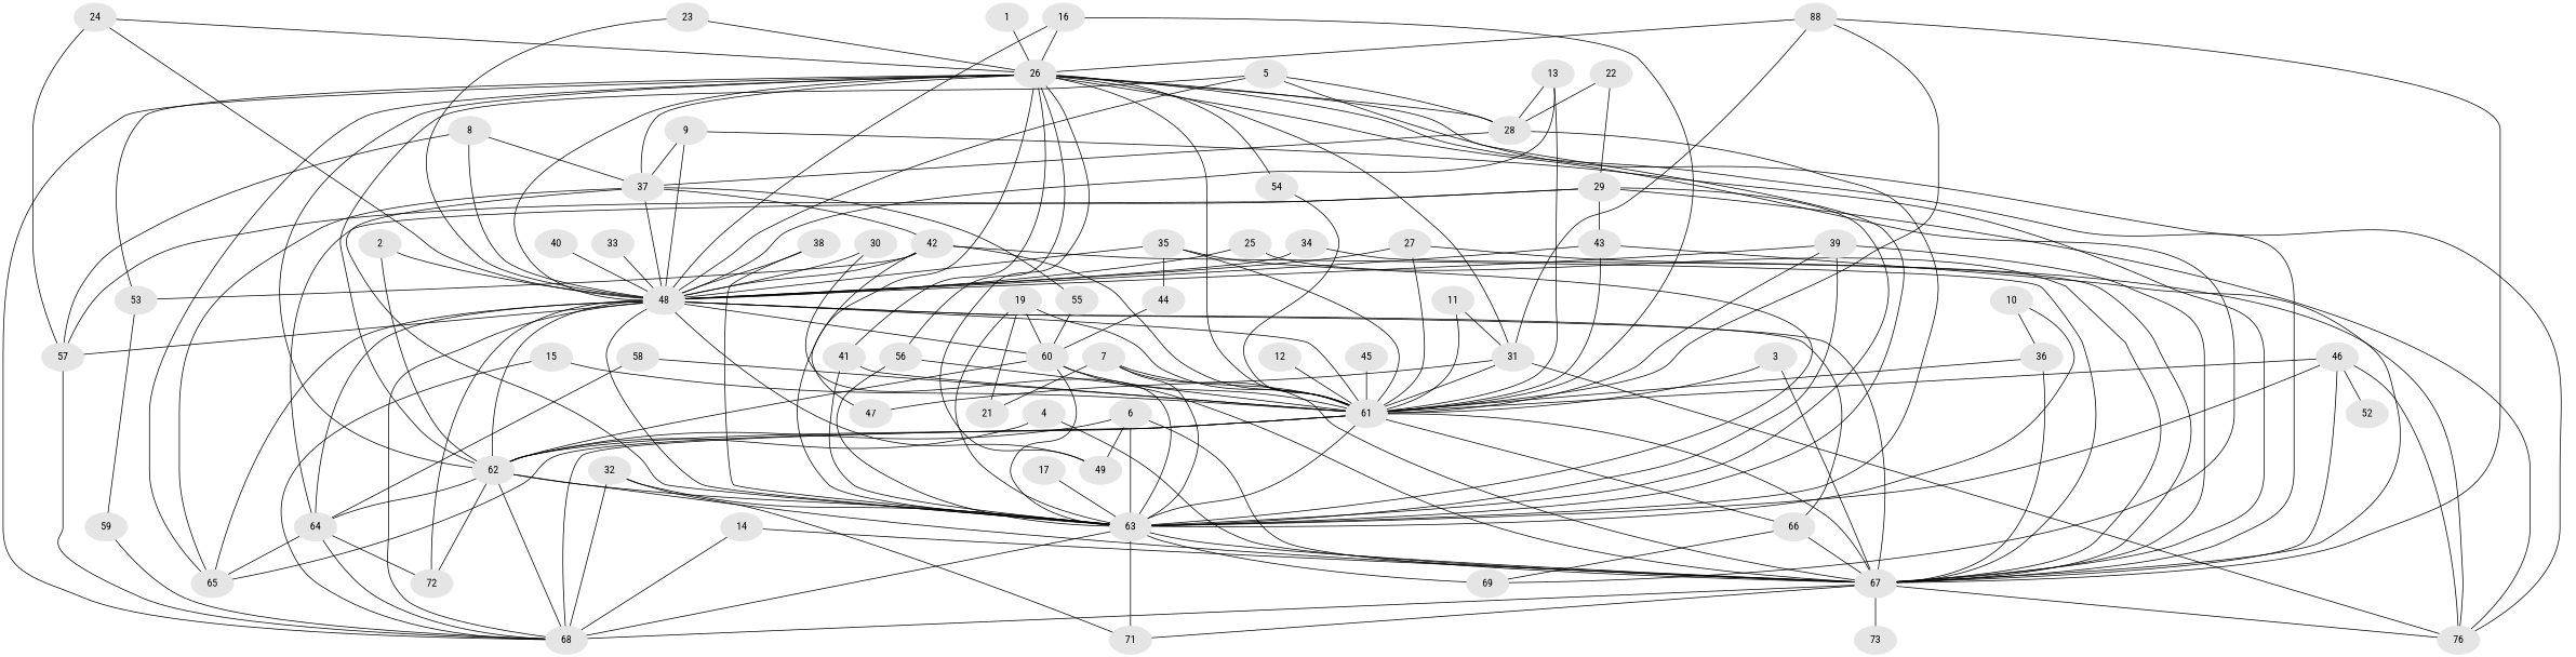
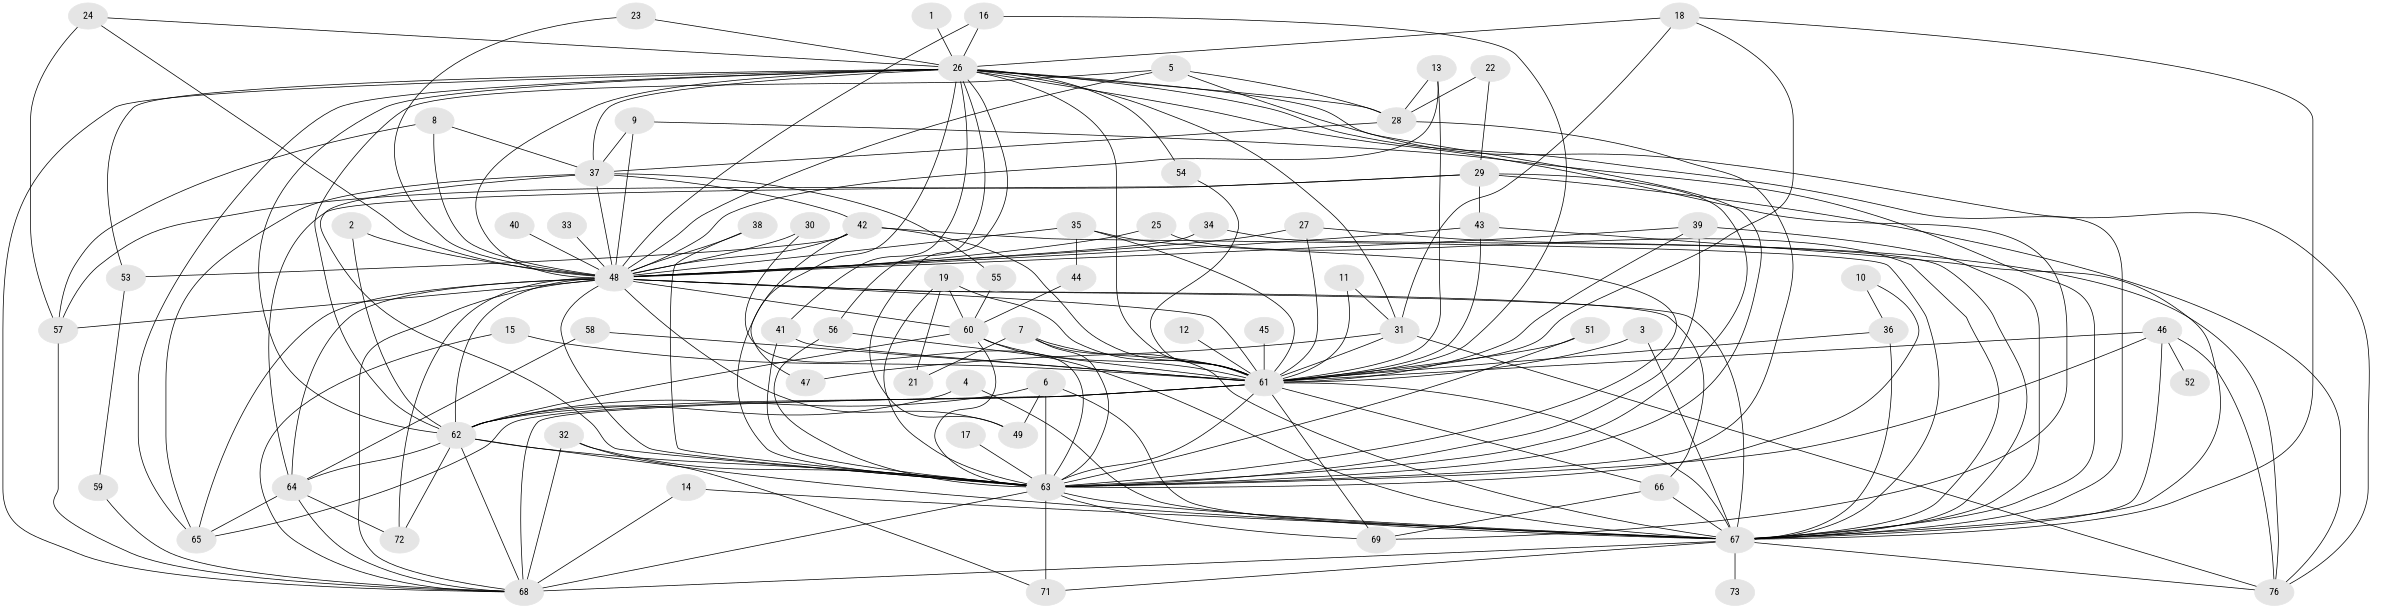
  graph {
    fontname="Roboto Condensed"
    node [color=gray90 fontname="Roboto Condensed" style=filled]
    edge [fontname="Roboto Condensed" weight=1.0]
    1
    26
    48
    62
    61
    67
    28
    63
    49
    37
    31
    68
    53
    41
    54
    56
    65
    69
    n19 [label=76]
    2
    57
    60
    64
    66
    72
    3
    71
    73
    4
    5
    6
    7
    21
    8
    42
    55
    9
    10
    36
    11
    47
    12
    13
    14
    15
    16
    17
-   18 [label=88]
+   18
    19
    22
    29
    43
    23
    24
    59
    25
    27
    30
    32
    33
    34
    35
    44
    38
    39
    40
    45
    46
    52
+   51
    58
    1 -- 26
    26 -- 48 [weight=2.0]
    26 -- 62
    26 -- 61 [weight=2.0]
    26 -- 67
    26 -- 28 [weight=2.0]
    26 -- 63 [weight=2.0]
    26 -- 49
    26 -- 37 [weight=2.0]
    26 -- 31
    26 -- 68
    26 -- 53
    26 -- 41
    26 -- 54
    26 -- 56
    26 -- 65
    26 -- 69
    26 -- n19
    48 -- 62 [weight=2.0]
    48 -- 61 [weight=4.0]
    48 -- 67 [weight=2.0]
    48 -- 63 [weight=4.0]
    48 -- 49
    48 -- 68 [weight=2.0]
    48 -- 65
    48 -- 57
    48 -- 60
    48 -- 64
    48 -- 66
    48 -- 72 [weight=2.0]
    62 -- 67
    62 -- 63 [weight=2.0]
    62 -- 68
    62 -- 64
    62 -- 72
    61 -- 62 [weight=2.0]
    61 -- 67 [weight=2.0]
    61 -- 63 [weight=5.0]
    61 -- 68 [weight=2.0]
    61 -- 65
+   61 -- 69
    61 -- 66
    67 -- 68 [weight=2.0]
    67 -- n19
    67 -- 71
    67 -- 73
    28 -- 63
    28 -- 37
    63 -- 67 [weight=2.0]
    63 -- 68 [weight=3.0]
    63 -- 69
    63 -- 71 [weight=2.0]
    37 -- 48
    37 -- 63
    37 -- 65
    37 -- 42
    37 -- 55
    31 -- 61 [weight=2.0]
    31 -- n19
    31 -- 47
    53 -- 59
    41 -- 61
    41 -- 63
    54 -- 61
    56 -- 61
    56 -- 63
    2 -- 48
    2 -- 62
    57 -- 68
    60 -- 62
    60 -- 61
    60 -- 67
    60 -- 63 [weight=2.0]
    64 -- 68
    64 -- 65
    64 -- 72 [weight=2.0]
    66 -- 67
    66 -- 69
    3 -- 61
    3 -- 67
    4 -- 62
    4 -- 67
    5 -- 48
    5 -- 62
    5 -- 28
    5 -- 63
    6 -- 62
    6 -- 67 [weight=2.0]
    6 -- 63 [weight=2.0]
    6 -- 49
    7 -- 61
    7 -- 67
    7 -- 63
    7 -- 21
    8 -- 48
    8 -- 37
    8 -- 57
    42 -- 48
    42 -- 61
    42 -- 67
    42 -- 53
    42 -- 47
    55 -- 60
    9 -- 48
    9 -- 67
    9 -- 37
    10 -- 63
    10 -- 36
    36 -- 61
    36 -- 67
    11 -- 61
    11 -- 31
    12 -- 61
    13 -- 48
    13 -- 61
    13 -- 28
    14 -- 67
    14 -- 68
    15 -- 61
    15 -- 68
    16 -- 26
    16 -- 48
    16 -- 61
    17 -- 63
    18 -- 26
    18 -- 61
    18 -- 67
    18 -- 31
    19 -- 61
    19 -- 63
    19 -- 60
    19 -- 21
    22 -- 28
    22 -- 29
    29 -- 63 [weight=3.0]
    29 -- n19
    29 -- 57
    29 -- 64
    29 -- 43
    43 -- 48 [weight=2.0]
    43 -- 61
    43 -- 67
    23 -- 26
    23 -- 48
    24 -- 26
    24 -- 48
    24 -- 57
    59 -- 68
    25 -- 48
    25 -- 67
    27 -- 48
    27 -- 61
    27 -- n19
    30 -- 48
    30 -- 63
    32 -- 63
    32 -- 68 [weight=2.0]
    32 -- 71
    33 -- 48
    34 -- 48
    34 -- 67
    35 -- 48
    35 -- 61
    35 -- 63
    35 -- 44
    44 -- 60
    38 -- 48
    38 -- 63
    39 -- 48
    39 -- 61
    39 -- 67 [weight=2.0]
    39 -- 63
    40 -- 48 [weight=2.0]
    45 -- 61 [weight=2.0]
    46 -- 61
    46 -- 67
    46 -- 63
    46 -- n19
    46 -- 52
+   51 -- 61
+   51 -- 63
    58 -- 61
    58 -- 64
  }
